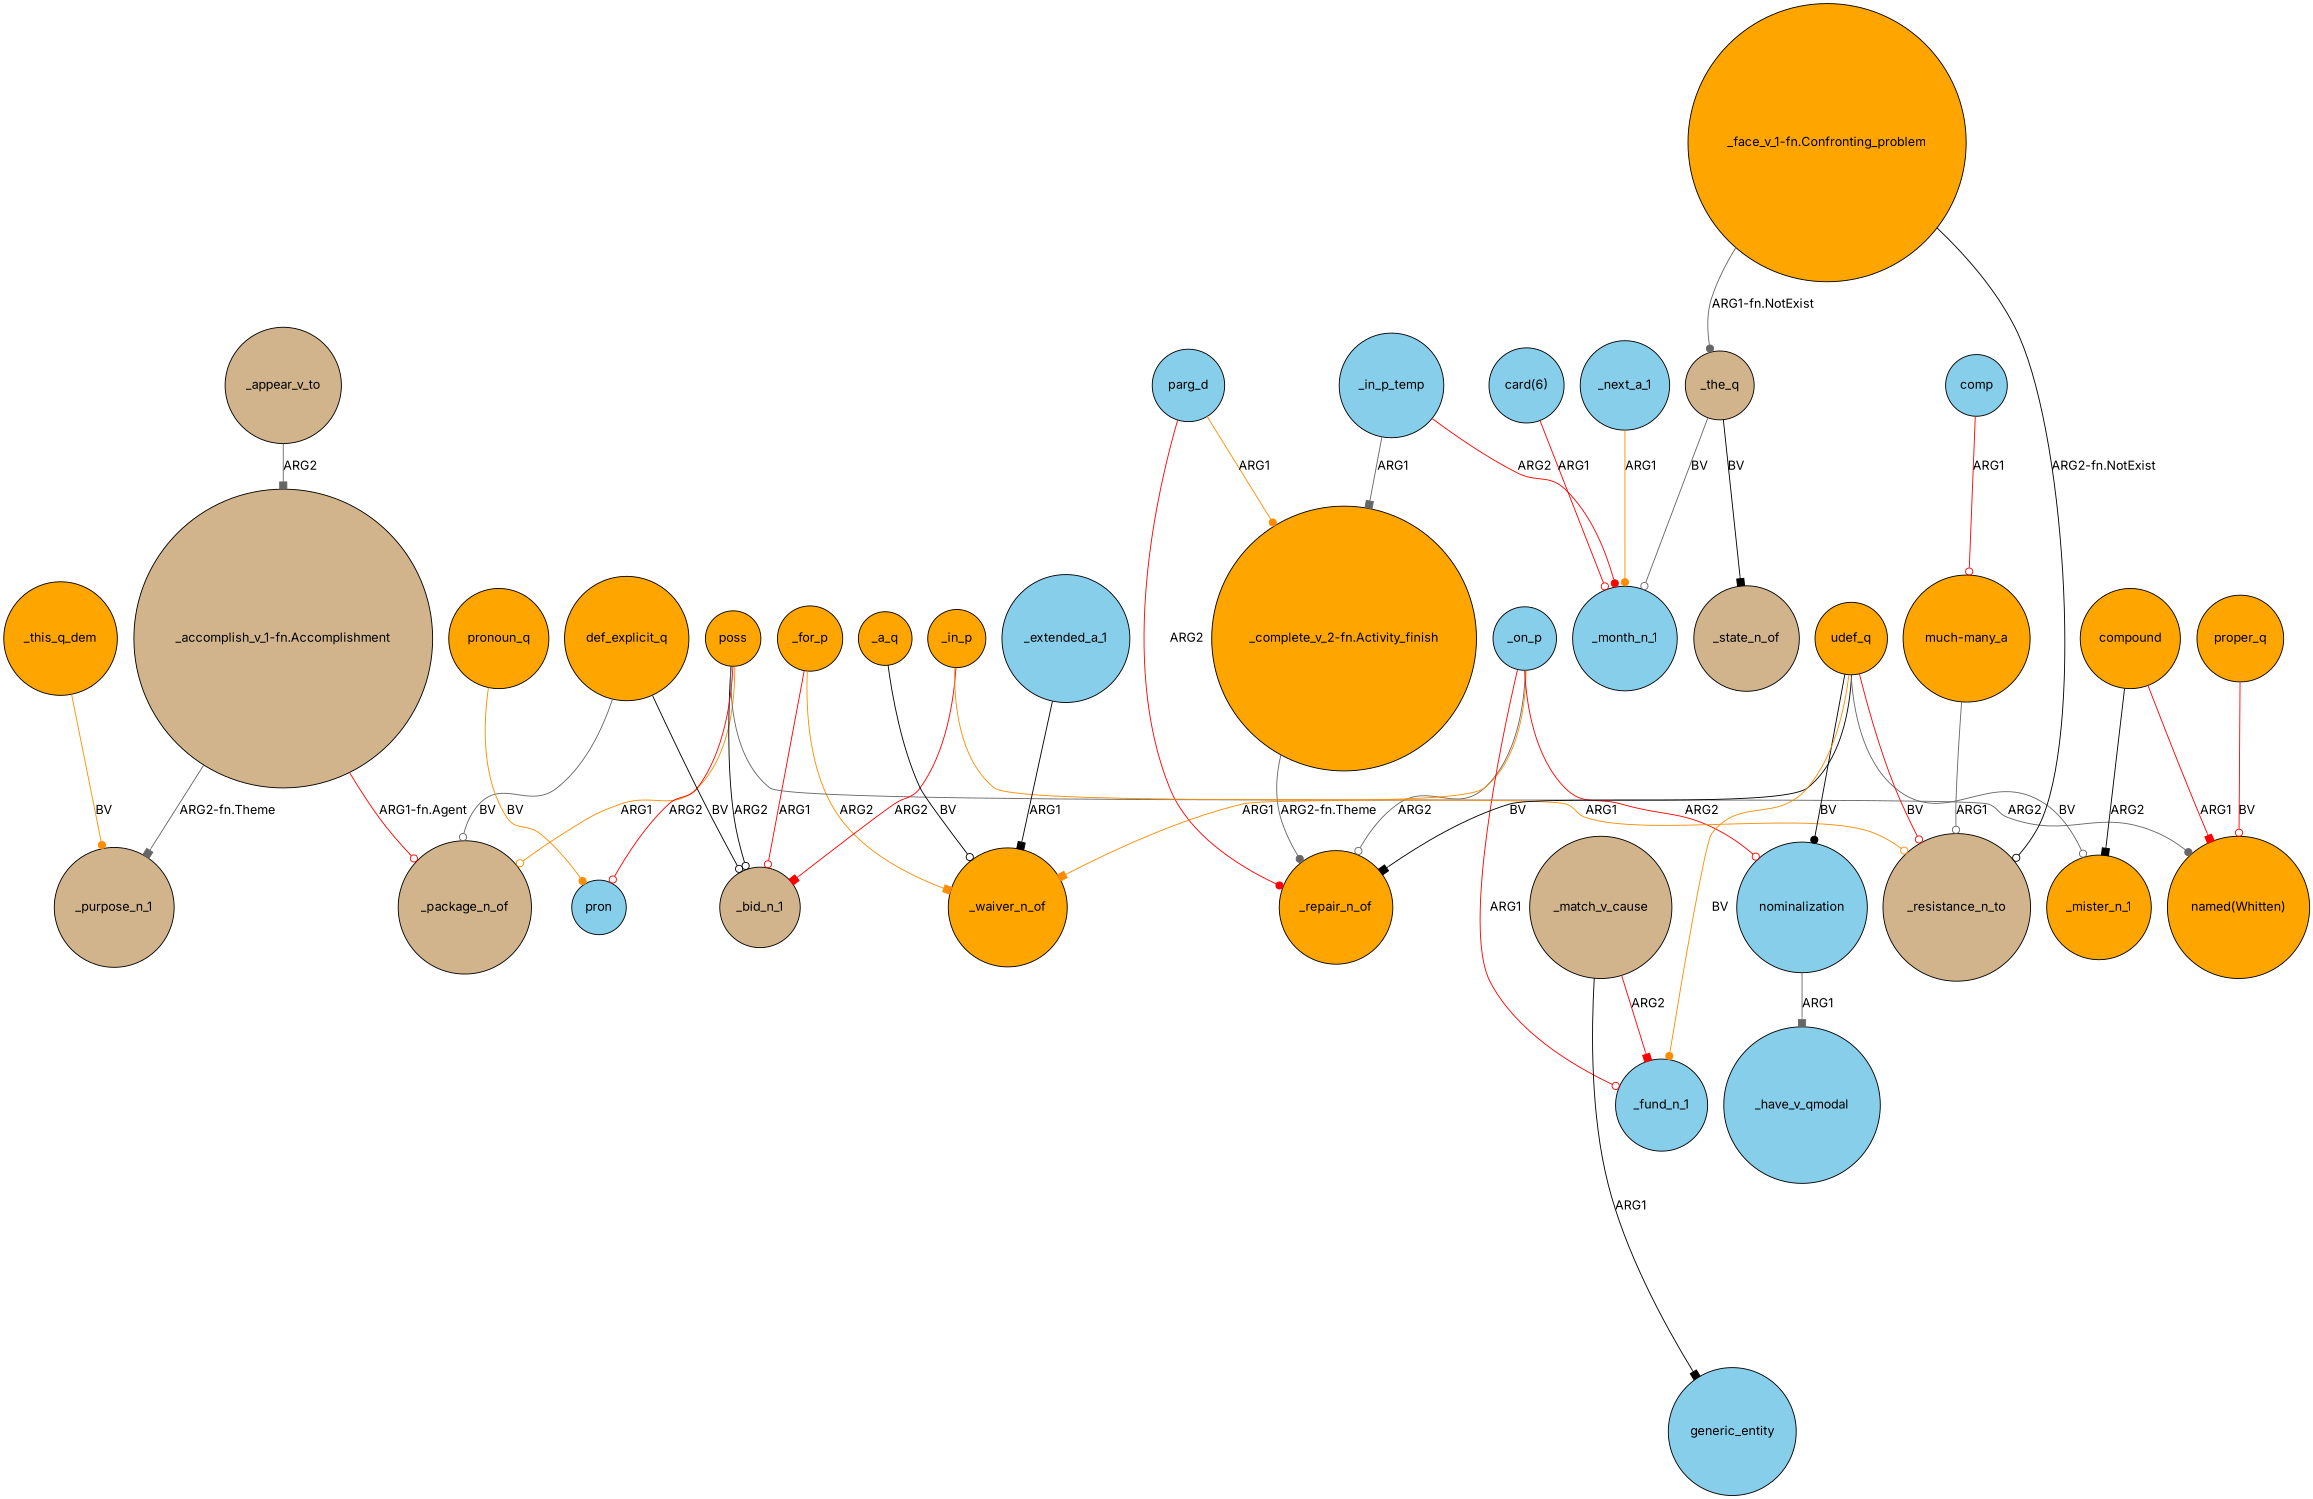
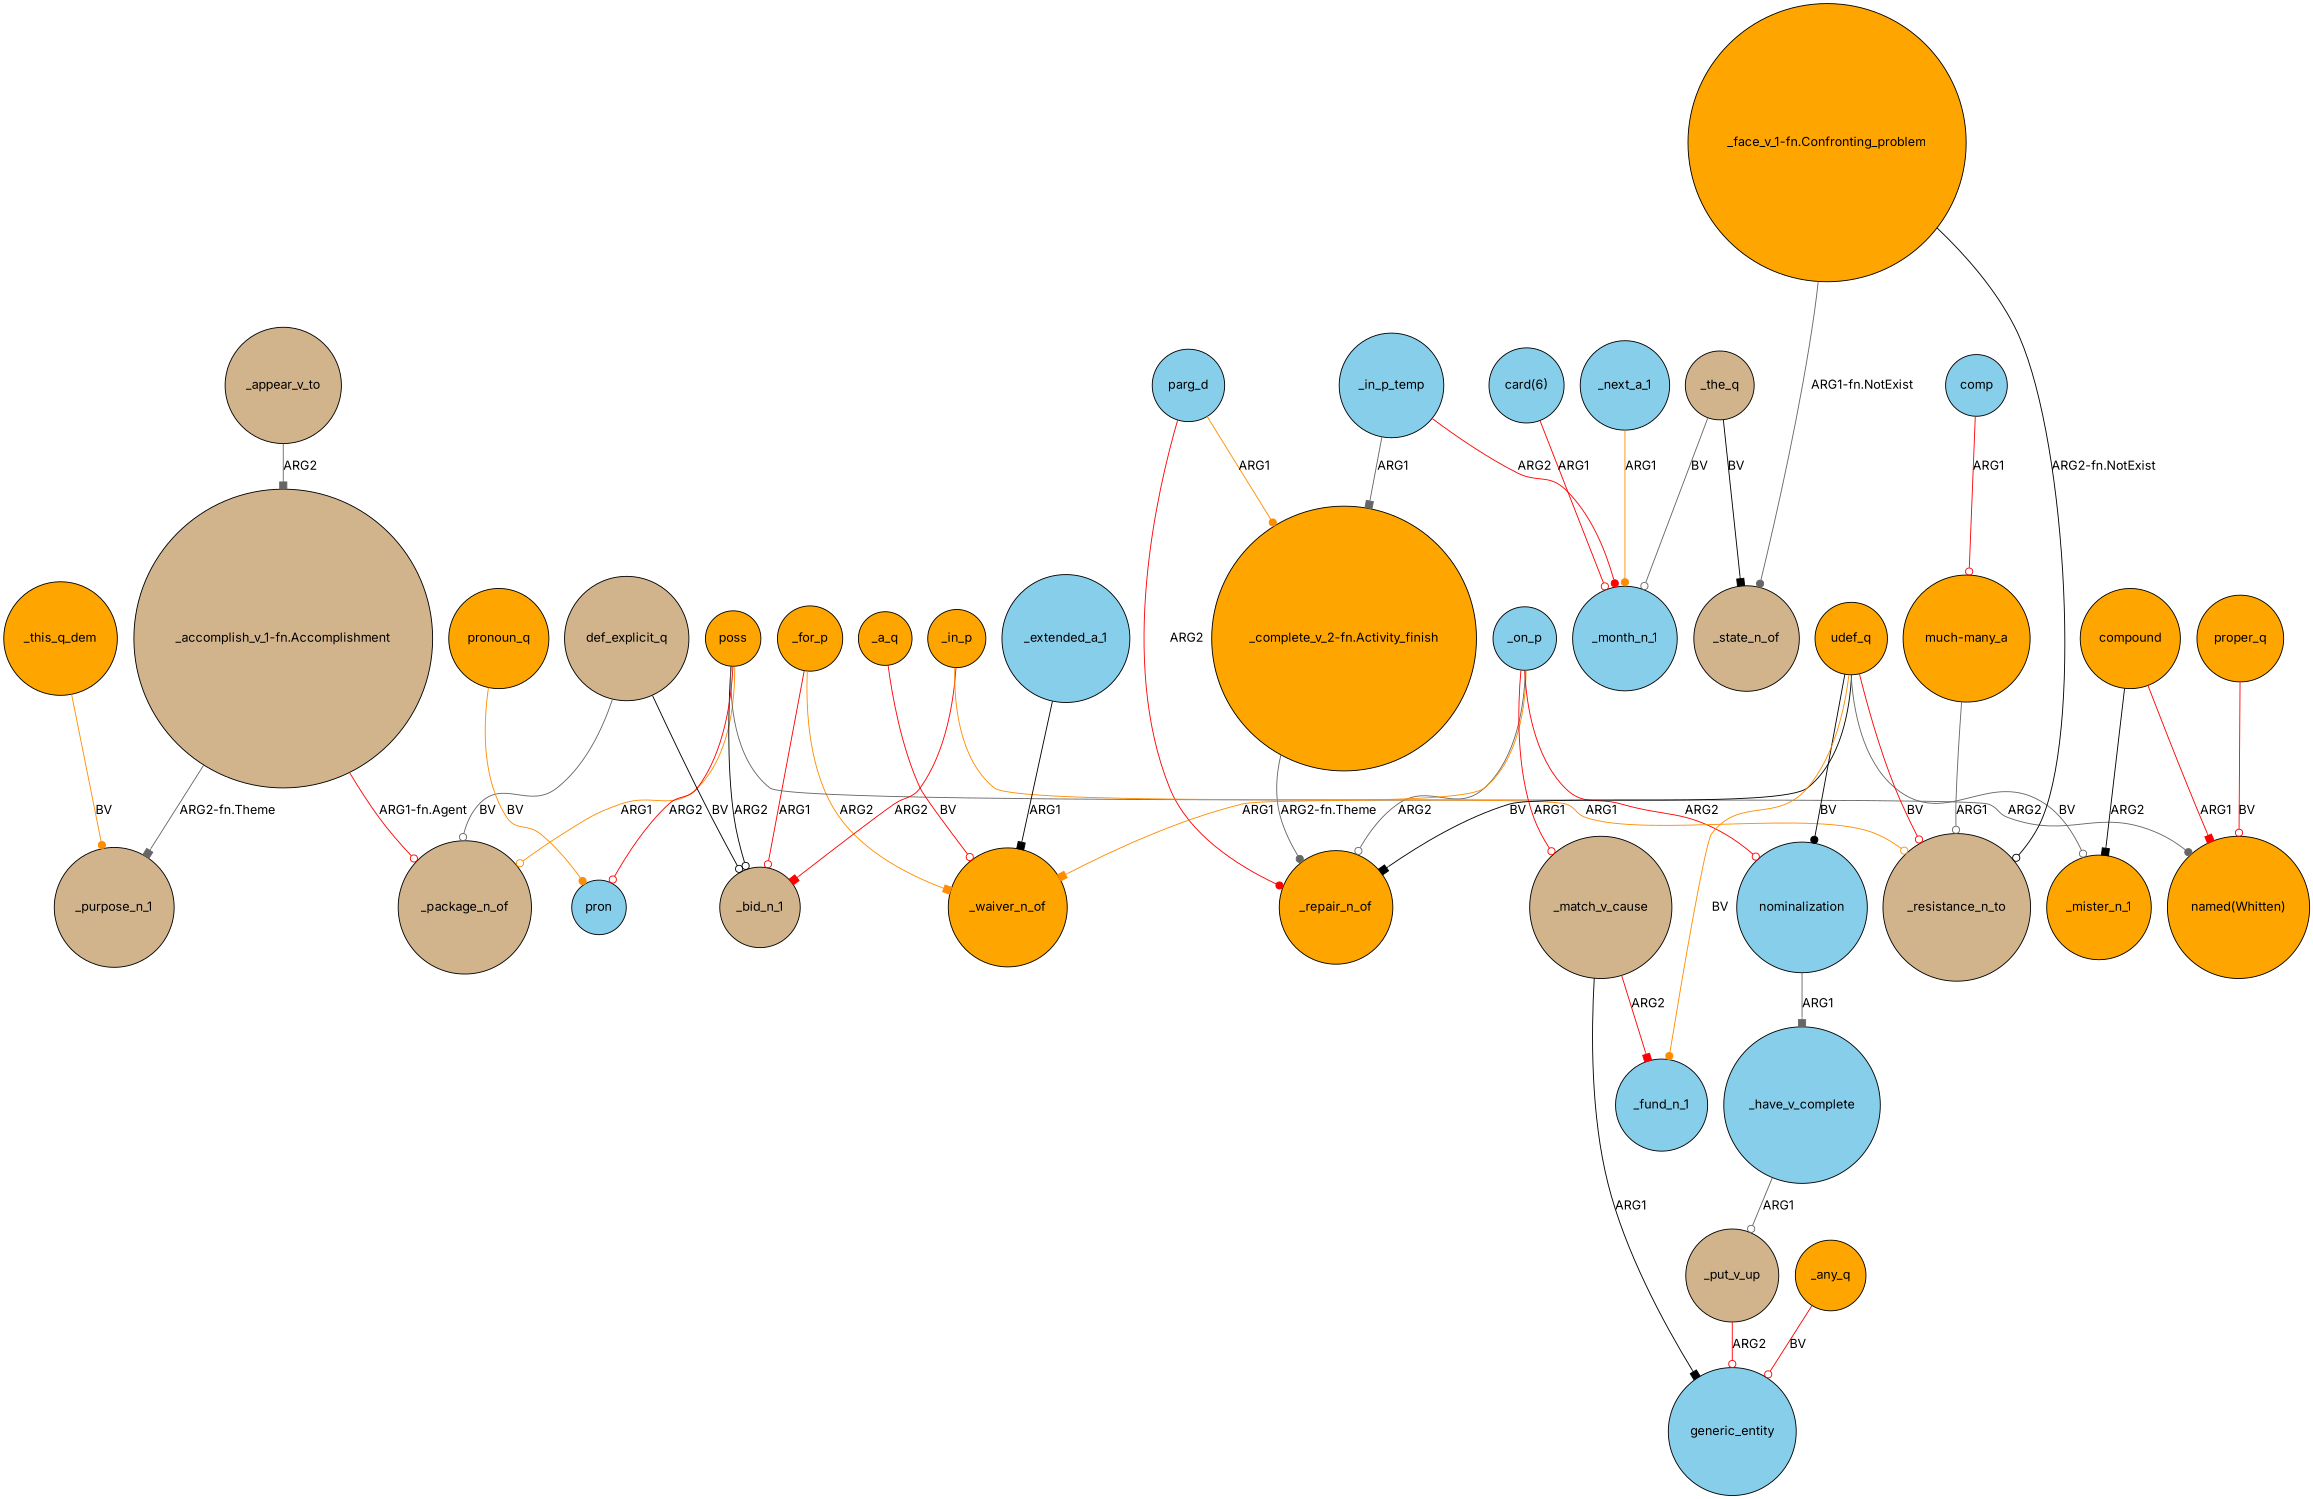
  digraph {
    fontname=Inter
    node [fillcolor=orange fontname=Inter shape=circle style=filled]
    edge [arrowhead=odot color=red fontname=Inter]
    _appear_v_to [fillcolor=tan]
    "_accomplish_v_1-fn.Accomplishment" [fillcolor=tan]
    _purpose_n_1 [fillcolor=tan]
    _package_n_of [fillcolor=tan]
    "_complete_v_2-fn.Activity_finish"
    _repair_n_of
    _for_p
    _waiver_n_of
    _bid_n_1 [fillcolor=tan]
    poss
    pron [fillcolor=skyblue]
    "named(Whitten)"
    parg_d [fillcolor=skyblue]
    _on_p [fillcolor=skyblue]
    nominalization [fillcolor=skyblue]
    _match_v_cause [fillcolor=tan]
-   _have_v_qmodal [fillcolor=skyblue]
+   _have_v_qmodal [fillcolor=skyblue label=_have_v_complete]
    _fund_n_1 [fillcolor=skyblue]
    generic_entity [fillcolor=skyblue]
+   _put_v_up [fillcolor=tan]
    compound
    _mister_n_1
    _in_p
    _resistance_n_to [fillcolor=tan]
    udef_q
    _in_p_temp [fillcolor=skyblue]
    _month_n_1 [fillcolor=skyblue]
-   def_explicit_q
+   def_explicit_q [fillcolor=tan]
    _this_q_dem
    _the_q [fillcolor=tan]
    _state_n_of [fillcolor=tan]
    "_face_v_1-fn.Confronting_problem"
    _extended_a_1 [fillcolor=skyblue]
    pronoun_q
    comp [fillcolor=skyblue]
    "much-many_a"
    _next_a_1 [fillcolor=skyblue]
    _a_q
+   _any_q
    proper_q
    "card(6)" [fillcolor=skyblue]
    _appear_v_to -> "_accomplish_v_1-fn.Accomplishment" [arrowhead=box color=gray40 label=ARG2]
    "_accomplish_v_1-fn.Accomplishment" -> _purpose_n_1 [arrowhead=box color=gray40 label="ARG2-fn.Theme"]
    "_accomplish_v_1-fn.Accomplishment" -> _package_n_of [label="ARG1-fn.Agent"]
    "_complete_v_2-fn.Activity_finish" -> _repair_n_of [arrowhead=dot color=gray40 label="ARG2-fn.Theme"]
    _for_p -> _waiver_n_of [arrowhead=box color=darkorange label=ARG2]
    _for_p -> _bid_n_1 [label=ARG1]
    poss -> _package_n_of [color=darkorange label=ARG1]
    poss -> _bid_n_1 [color=black label=ARG2]
    poss -> pron [label=ARG2]
    poss -> "named(Whitten)" [arrowhead=dot color=gray40 label=ARG2]
    parg_d -> "_complete_v_2-fn.Activity_finish" [arrowhead=dot color=darkorange label=ARG1]
    parg_d -> _repair_n_of [arrowhead=dot label=ARG2]
    _on_p -> _repair_n_of [color=gray40 label=ARG2]
    _on_p -> _waiver_n_of [arrowhead=box color=darkorange label=ARG1]
    _on_p -> nominalization [label=ARG2]
-   _on_p -> _fund_n_1 [label=ARG1]
+   _on_p -> _match_v_cause [label=ARG1]
    nominalization -> _have_v_qmodal [arrowhead=box color=gray40 label=ARG1]
    _match_v_cause -> _fund_n_1 [arrowhead=box label=ARG2]
    _match_v_cause -> generic_entity [arrowhead=box color=black label=ARG1]
+   _have_v_qmodal -> _put_v_up [color=gray40 label=ARG1]
+   _put_v_up -> generic_entity [label=ARG2]
    compound -> "named(Whitten)" [arrowhead=box label=ARG1]
    compound -> _mister_n_1 [arrowhead=box color=black label=ARG2]
    _in_p -> _bid_n_1 [arrowhead=box label=ARG2]
    _in_p -> _resistance_n_to [color=darkorange label=ARG1]
    udef_q -> _repair_n_of [arrowhead=box color=black label=BV]
    udef_q -> nominalization [arrowhead=dot color=black label=BV]
    udef_q -> _fund_n_1 [arrowhead=dot color=darkorange label=BV]
    udef_q -> _mister_n_1 [color=gray40 label=BV]
    udef_q -> _resistance_n_to [label=BV]
    _in_p_temp -> "_complete_v_2-fn.Activity_finish" [arrowhead=box color=gray40 label=ARG1]
    _in_p_temp -> _month_n_1 [arrowhead=dot label=ARG2]
    def_explicit_q -> _package_n_of [color=gray40 label=BV]
    def_explicit_q -> _bid_n_1 [color=black label=BV]
    _this_q_dem -> _purpose_n_1 [arrowhead=dot color=darkorange label=BV]
    _the_q -> _month_n_1 [color=gray40 label=BV]
    _the_q -> _state_n_of [arrowhead=box color=black label=BV]
    "_face_v_1-fn.Confronting_problem" -> _resistance_n_to [color=black label="ARG2-fn.NotExist"]
-   "_face_v_1-fn.Confronting_problem" -> _the_q [arrowhead=dot color=gray40 label="ARG1-fn.NotExist"]
+   "_face_v_1-fn.Confronting_problem" -> _state_n_of [arrowhead=dot color=gray40 label="ARG1-fn.NotExist"]
    _extended_a_1 -> _waiver_n_of [arrowhead=box color=black label=ARG1]
    pronoun_q -> pron [arrowhead=dot color=darkorange label=BV]
    comp -> "much-many_a" [label=ARG1]
    "much-many_a" -> _resistance_n_to [color=gray40 label=ARG1]
    _next_a_1 -> _month_n_1 [arrowhead=dot color=darkorange label=ARG1]
-   _a_q -> _waiver_n_of [color=black label=BV]
+   _a_q -> _waiver_n_of [label=BV]
+   _any_q -> generic_entity [label=BV]
    proper_q -> "named(Whitten)" [label=BV]
    "card(6)" -> _month_n_1 [label=ARG1]
  }
